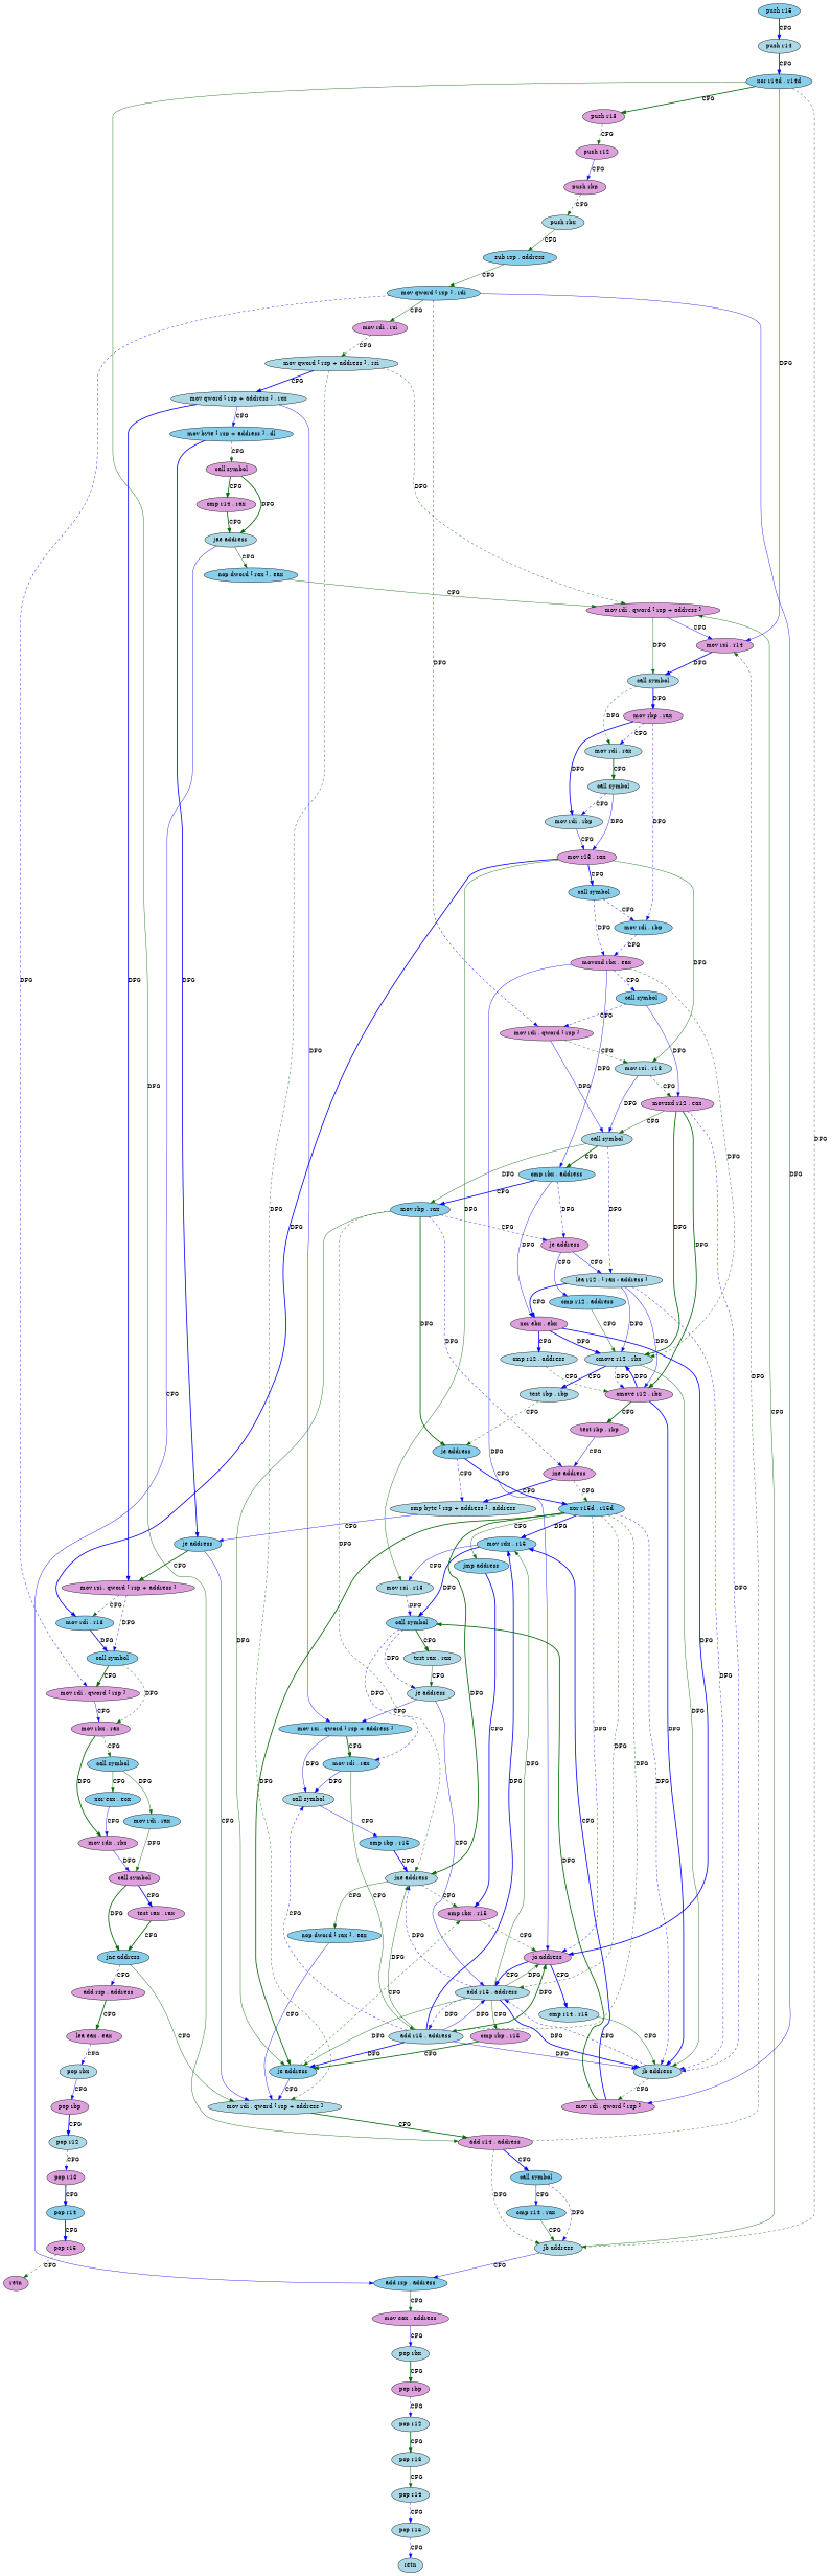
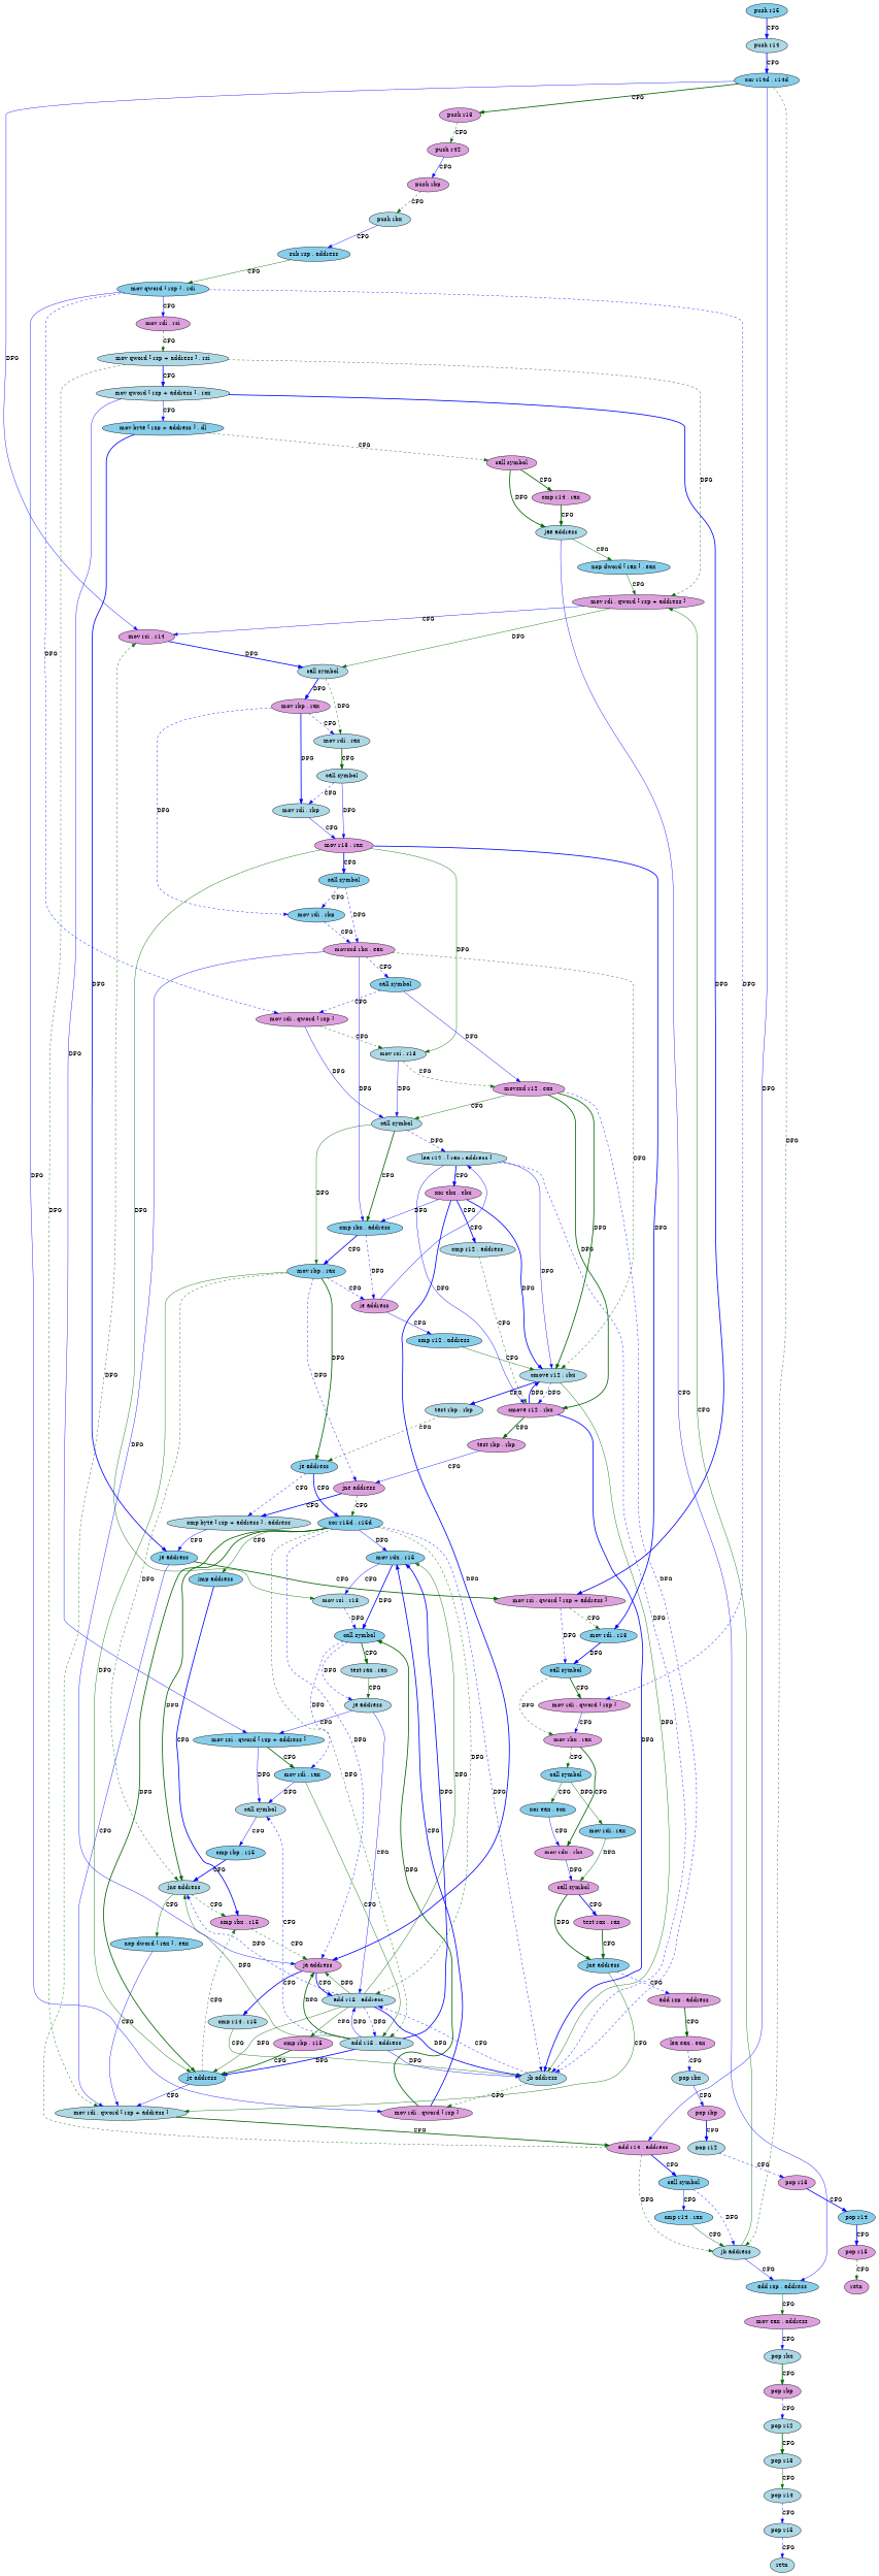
  digraph {
    node [fillcolor=plum style=filled]
    edge [color=blue style=solid]
    n1 [fillcolor=skyblue label="push r15"]
    n2 [fillcolor=lightblue label="push r14"]
    n3 [fillcolor=skyblue label="xor r14d , r14d"]
    n4 [label="push r13"]
    n5 [label="add r14 , address"]
    n6 [fillcolor=lightblue label="jb address"]
    n7 [label="mov rsi , r14"]
-   n8 [label="push r12"]
+   n8 [label="push r42"]
    n9 [fillcolor=skyblue label="call symbol"]
    n10 [label="mov rdi , qword [ rsp + address ]"]
    n11 [fillcolor=skyblue label="add rsp , address"]
    n12 [fillcolor=lightblue label="call symbol"]
    n13 [label="push rbp"]
    n14 [fillcolor=lightblue label="push rbx"]
    n15 [fillcolor=skyblue label="sub rsp , address"]
    n16 [fillcolor=skyblue label="mov qword [ rsp ] , rdi"]
    n17 [label="mov rdi , rsi"]
    n18 [label="mov rdi , qword [ rsp ]"]
    n19 [label="mov rdi , qword [ rsp ]"]
    n20 [label="mov rdi , qword [ rsp ]"]
    n21 [fillcolor=lightblue label="mov qword [ rsp + address ] , rsi"]
    n22 [label="mov rbx , rax"]
    n23 [fillcolor=skyblue label="mov rdx , r15"]
    n24 [fillcolor=skyblue label="call symbol"]
    n25 [fillcolor=lightblue label="mov rsi , r13"]
    n26 [fillcolor=lightblue label="call symbol"]
    n27 [fillcolor=lightblue label="mov qword [ rsp + address ] , rcx"]
    n28 [fillcolor=lightblue label="mov rdi , qword [ rsp + address ]"]
    n29 [fillcolor=skyblue label="mov byte [ rsp + address ] , dl"]
    n30 [label="mov rsi , qword [ rsp + address ]"]
    n31 [fillcolor=skyblue label="mov rsi , qword [ rsp + address ]"]
    n32 [label="call symbol"]
    n33 [fillcolor=skyblue label="je address"]
    n34 [fillcolor=skyblue label="mov rdi , r13"]
    n35 [fillcolor=skyblue label="call symbol"]
    n36 [fillcolor=skyblue label="mov rdi , rax"]
    n37 [fillcolor=lightblue label="call symbol"]
    n38 [label="cmp r14 , rax"]
    n39 [fillcolor=lightblue label="jae address"]
    n40 [fillcolor=skyblue label="nop dword [ rax ] , eax"]
    n41 [label="mov eax , address"]
    n42 [fillcolor=lightblue label="pop rbx"]
    n43 [label="pop rbp"]
    n44 [fillcolor=lightblue label="pop r12"]
    n45 [fillcolor=lightblue label="pop r13"]
    n46 [fillcolor=lightblue label="pop r14"]
    n47 [fillcolor=lightblue label="pop r15"]
    n48 [fillcolor=lightblue label=retn]
    n49 [label="mov rbp , rax"]
    n50 [fillcolor=lightblue label="mov rdi , rax"]
    n51 [fillcolor=lightblue label="lea r12 , [ rax - address ]"]
    n52 [label="xor ebx , ebx"]
    n53 [label="cmove r12 , rbx"]
    n54 [fillcolor=lightblue label="cmove r12 , rbx"]
    n55 [fillcolor=lightblue label="jb address"]
    n56 [fillcolor=lightblue label="cmp r12 , address"]
    n57 [label="ja address"]
    n58 [fillcolor=skyblue label="cmp rbx , address"]
    n59 [label="test rbp , rbp"]
    n60 [fillcolor=lightblue label="test rbp , rbp"]
    n61 [fillcolor=lightblue label="add r15 , address"]
    n62 [fillcolor=lightblue label="cmp r14 , r15"]
    n63 [fillcolor=skyblue label="mov rbp , rax"]
    n64 [label="je address"]
    n65 [label="jne address"]
    n66 [fillcolor=skyblue label="xor r15d , r15d"]
    n67 [fillcolor=lightblue label="cmp byte [ rsp + address ] , address"]
    n68 [fillcolor=skyblue label="jmp address"]
    n69 [fillcolor=skyblue label="je address"]
    n70 [fillcolor=lightblue label="add r15 , address"]
    n71 [fillcolor=lightblue label="jne address"]
    n72 [label="cmp rbx , r15"]
    n73 [label="cmp rbp , r15"]
    n74 [fillcolor=lightblue label="mov rsi , r13"]
    n75 [fillcolor=skyblue label="nop dword [ rax ] , eax"]
    n76 [fillcolor=skyblue label="cmp r12 , address"]
    n77 [fillcolor=skyblue label="je address"]
    n78 [fillcolor=skyblue label="cmp r14 , rax"]
    n79 [fillcolor=skyblue label="call symbol"]
    n80 [label="mov rdx , rbx"]
-   n81 [fillcolor=skyblue label="xor ecx , ecx"]
+   n81 [fillcolor=skyblue label="xor eax , ecx"]
    n82 [fillcolor=skyblue label="mov rdi , rax"]
    n83 [label="call symbol"]
    n84 [label="test rax , rax"]
    n85 [fillcolor=skyblue label="jne address"]
    n86 [label="add rsp , address"]
    n87 [label="lea eax , eax"]
    n88 [fillcolor=lightblue label="pop rbx"]
    n89 [fillcolor=lightblue label="test rax , rax"]
    n90 [fillcolor=lightblue label="je address"]
    n91 [fillcolor=lightblue label="mov rdi , rbp"]
    n92 [fillcolor=skyblue label="mov rdi , rbp"]
    n93 [fillcolor=lightblue label="call symbol"]
    n94 [label="mov r13 , rax"]
    n95 [label="movsxd rbx , eax"]
    n96 [fillcolor=skyblue label="call symbol"]
    n97 [label="movsxd r12 , eax"]
    n98 [fillcolor=skyblue label="call symbol"]
    n99 [label="pop rbp"]
    n100 [fillcolor=lightblue label="pop r12"]
    n101 [label="pop r13"]
    n102 [fillcolor=skyblue label="pop r14"]
    n103 [label="pop r15"]
    n104 [label=retn]
    n105 [fillcolor=skyblue label="cmp rbp , r15"]
    n1 -> n2 [label=CFG style=bold]
    n2 -> n3 [label=CFG style=bold]
    n3 -> n4 [color=darkgreen label=CFG style=bold]
-   n3 -> n5 [color=darkgreen label=DFG]
+   n3 -> n5 [label=DFG]
    n3 -> n6 [color=darkgreen label=DFG style=dashed]
    n3 -> n7 [label=DFG]
    n4 -> n8 [color=darkgreen label=CFG style=dashed]
    n5 -> n6 [color=darkgreen label=DFG style=dashed]
    n5 -> n7 [color=darkgreen label=DFG style=dashed]
    n5 -> n9 [label=CFG style=bold]
    n6 -> n10 [color=darkgreen label=CFG]
    n6 -> n11 [label=CFG]
    n7 -> n12 [label=DFG style=bold]
    n8 -> n13 [label=CFG]
    n9 -> n6 [label=DFG style=dashed]
    n9 -> n78 [label=CFG]
    n10 -> n7 [label=CFG]
    n10 -> n12 [color=darkgreen label=DFG]
    n11 -> n41 [color=darkgreen label=CFG]
    n12 -> n49 [label=DFG style=bold]
    n12 -> n50 [color=darkgreen label=DFG style=dashed]
    n13 -> n14 [color=darkgreen label=CFG style=dashed]
-   n14 -> n15 [color=darkgreen label=CFG]
+   n14 -> n15 [label=CFG]
    n15 -> n16 [color=darkgreen label=CFG]
-   n16 -> n17 [color=darkgreen label=CFG]
+   n16 -> n17 [label=CFG]
    n16 -> n18 [label=DFG style=dashed]
    n16 -> n19 [label=DFG]
    n16 -> n20 [label=DFG style=dashed]
    n17 -> n21 [color=darkgreen label=CFG style=dashed]
    n18 -> n22 [label=CFG]
    n19 -> n23 [label=CFG style=bold]
    n19 -> n24 [color=darkgreen label=DFG style=bold]
    n20 -> n25 [color=darkgreen label=CFG style=dashed]
    n20 -> n26 [label=DFG]
    n21 -> n10 [color=darkgreen label=DFG style=dashed]
    n21 -> n27 [label=CFG style=bold]
    n21 -> n28 [color=darkgreen label=DFG style=dashed]
    n22 -> n79 [color=darkgreen label=CFG style=dashed]
-   n22 -> n80 [color=darkgreen label=DFG style=bold]
+   n22 -> n80 [color=darkgreen label=CFG style=bold]
    n23 -> n24 [label=DFG style=bold]
    n23 -> n74 [label=CFG]
    n24 -> n36 [label=DFG style=dashed]
    n24 -> n89 [color=darkgreen label=CFG style=bold]
    n24 -> n90 [label=DFG style=dashed]
    n25 -> n26 [label=DFG]
    n25 -> n97 [color=darkgreen label=CFG style=dashed]
    n26 -> n51 [label=DFG style=dashed]
    n26 -> n58 [color=darkgreen label=CFG style=bold]
    n26 -> n63 [color=darkgreen label=DFG]
    n27 -> n29 [label=CFG]
    n27 -> n30 [label=DFG style=bold]
    n27 -> n31 [label=DFG]
    n28 -> n5 [color=darkgreen label=CFG style=bold]
    n29 -> n32 [color=darkgreen label=CFG style=dashed]
    n29 -> n33 [label=DFG style=bold]
    n30 -> n34 [color=darkgreen label=CFG style=dashed]
    n30 -> n35 [label=DFG style=dashed]
    n31 -> n36 [color=darkgreen label=CFG style=bold]
    n31 -> n37 [label=DFG]
    n32 -> n38 [color=darkgreen label=CFG style=bold]
    n32 -> n39 [color=darkgreen label=DFG style=bold]
    n33 -> n28 [label=CFG]
    n33 -> n30 [color=darkgreen label=CFG style=bold]
    n34 -> n35 [label=DFG style=bold]
    n35 -> n18 [color=darkgreen label=CFG style=bold]
    n35 -> n22 [color=darkgreen label=DFG style=dashed]
    n36 -> n37 [label=DFG]
    n36 -> n70 [color=darkgreen label=CFG]
    n37 -> n105 [label=CFG]
    n38 -> n39 [color=darkgreen label=CFG style=bold]
    n39 -> n11 [label=CFG]
    n39 -> n40 [color=darkgreen label=CFG]
    n40 -> n10 [color=darkgreen label=CFG]
    n41 -> n42 [label=CFG]
    n42 -> n43 [color=darkgreen label=CFG style=bold]
    n43 -> n44 [label=CFG style=dashed]
    n44 -> n45 [color=darkgreen label=CFG style=bold]
    n45 -> n46 [color=darkgreen label=CFG]
    n46 -> n47 [label=CFG style=dashed]
    n47 -> n48 [label=CFG style=dashed]
    n49 -> n50 [label=CFG style=dashed]
    n49 -> n91 [label=DFG style=bold]
    n49 -> n92 [label=DFG style=dashed]
    n50 -> n93 [color=darkgreen label=CFG style=bold]
    n51 -> n52 [label=CFG style=bold]
    n51 -> n53 [label=DFG]
    n51 -> n54 [label=DFG]
    n51 -> n55 [label=DFG style=dashed]
    n52 -> n54 [label=DFG style=bold]
    n52 -> n56 [label=CFG style=bold]
    n52 -> n57 [label=DFG style=bold]
-   n58 -> n52 [label=DFG]
+   n52 -> n58 [label=DFG]
    n53 -> n54 [label=DFG style=bold]
    n53 -> n55 [label=DFG style=bold]
    n53 -> n59 [color=darkgreen label=CFG style=bold]
    n54 -> n53 [label=DFG style=dashed]
    n54 -> n55 [color=darkgreen label=DFG]
    n54 -> n60 [label=CFG style=bold]
    n55 -> n19 [color=darkgreen label=CFG style=dashed]
    n55 -> n61 [label=CFG style=dashed]
    n56 -> n53 [color=darkgreen label=CFG style=dashed]
    n57 -> n61 [label=CFG style=bold]
    n57 -> n62 [label=CFG style=bold]
    n58 -> n63 [label=CFG style=bold]
    n58 -> n64 [label=DFG style=dashed]
    n59 -> n65 [label=CFG]
    n60 -> n77 [color=darkgreen label=CFG style=dashed]
    n61 -> n23 [color=darkgreen label=DFG]
    n61 -> n55 [label=DFG style=bold]
    n61 -> n57 [color=darkgreen label=DFG]
    n61 -> n69 [color=darkgreen label=DFG]
    n61 -> n70 [label=DFG style=dashed]
    n61 -> n71 [label=DFG style=dashed]
    n61 -> n73 [color=darkgreen label=CFG]
    n62 -> n55 [color=darkgreen label=CFG]
    n63 -> n64 [label=CFG style=dashed]
    n63 -> n65 [label=DFG style=dashed]
    n63 -> n69 [color=darkgreen label=DFG]
    n63 -> n71 [color=darkgreen label=DFG style=dashed]
    n63 -> n77 [color=darkgreen label=DFG style=bold]
    n64 -> n51 [label=CFG]
    n64 -> n76 [label=CFG]
    n65 -> n66 [color=darkgreen label=CFG style=dashed]
    n65 -> n67 [label=CFG style=bold]
-   n66 -> n23 [label=DFG style=bold]
+   n66 -> n23 [label=DFG]
    n66 -> n55 [label=DFG style=dashed]
    n66 -> n57 [label=DFG style=dashed]
    n66 -> n61 [color=darkgreen label=DFG style=dashed]
    n66 -> n68 [color=darkgreen label=CFG]
    n66 -> n69 [color=darkgreen label=DFG style=bold]
    n66 -> n70 [color=darkgreen label=DFG style=dashed]
    n66 -> n71 [color=darkgreen label=DFG style=bold]
    n67 -> n33 [label=CFG]
    n68 -> n72 [label=CFG style=bold]
    n69 -> n28 [label=CFG]
    n69 -> n72 [color=darkgreen label=CFG style=dashed]
    n70 -> n23 [label=DFG style=bold]
    n70 -> n37 [label=CFG style=dashed]
    n70 -> n55 [label=DFG]
    n70 -> n57 [color=darkgreen label=DFG style=bold]
    n70 -> n61 [label=DFG]
    n70 -> n69 [label=DFG style=bold]
    n70 -> n71 [color=darkgreen label=DFG]
    n71 -> n72 [color=darkgreen label=CFG style=dashed]
    n71 -> n75 [color=darkgreen label=CFG]
    n72 -> n57 [color=darkgreen label=CFG style=dashed]
    n73 -> n69 [color=darkgreen label=CFG style=bold]
    n74 -> n24 [label=DFG style=dashed]
    n75 -> n28 [label=CFG]
    n76 -> n54 [color=darkgreen label=CFG]
    n77 -> n66 [label=CFG style=bold]
    n77 -> n67 [label=CFG style=dashed]
    n78 -> n6 [color=darkgreen label=CFG]
    n79 -> n81 [color=darkgreen label=CFG]
    n79 -> n82 [color=darkgreen label=DFG]
    n80 -> n83 [label=DFG]
    n81 -> n80 [label=CFG]
    n82 -> n83 [color=darkgreen label=DFG]
    n83 -> n84 [label=CFG style=bold]
    n83 -> n85 [color=darkgreen label=DFG style=bold]
    n84 -> n85 [color=darkgreen label=CFG style=bold]
    n85 -> n28 [color=darkgreen label=CFG]
    n85 -> n86 [label=CFG style=dashed]
    n86 -> n87 [color=darkgreen label=CFG style=bold]
    n87 -> n88 [label=CFG style=dashed]
    n88 -> n99 [label=CFG]
    n89 -> n90 [color=darkgreen label=CFG]
    n90 -> n31 [label=CFG]
    n90 -> n61 [label=CFG]
    n91 -> n94 [label=CFG]
    n92 -> n95 [label=CFG style=dashed]
    n93 -> n91 [label=CFG style=dashed]
    n93 -> n94 [label=DFG]
    n94 -> n25 [color=darkgreen label=DFG]
    n94 -> n34 [label=DFG style=bold]
    n94 -> n74 [color=darkgreen label=DFG]
    n94 -> n96 [label=CFG style=bold]
    n95 -> n54 [color=darkgreen label=DFG style=dashed]
    n95 -> n57 [label=DFG]
    n95 -> n58 [label=DFG]
    n95 -> n98 [label=CFG style=dashed]
    n96 -> n92 [label=CFG style=dashed]
    n96 -> n95 [label=DFG style=dashed]
    n97 -> n26 [color=darkgreen label=CFG]
    n97 -> n53 [color=darkgreen label=DFG style=bold]
    n97 -> n54 [color=darkgreen label=DFG style=bold]
    n97 -> n55 [label=DFG style=dashed]
    n98 -> n20 [label=CFG style=dashed]
    n98 -> n97 [label=DFG]
    n99 -> n100 [label=CFG style=bold]
    n100 -> n101 [label=CFG style=dashed]
    n101 -> n102 [label=CFG style=bold]
    n102 -> n103 [label=CFG style=bold]
    n103 -> n104 [color=darkgreen label=CFG style=dashed]
    n105 -> n71 [label=CFG style=bold]
  }
